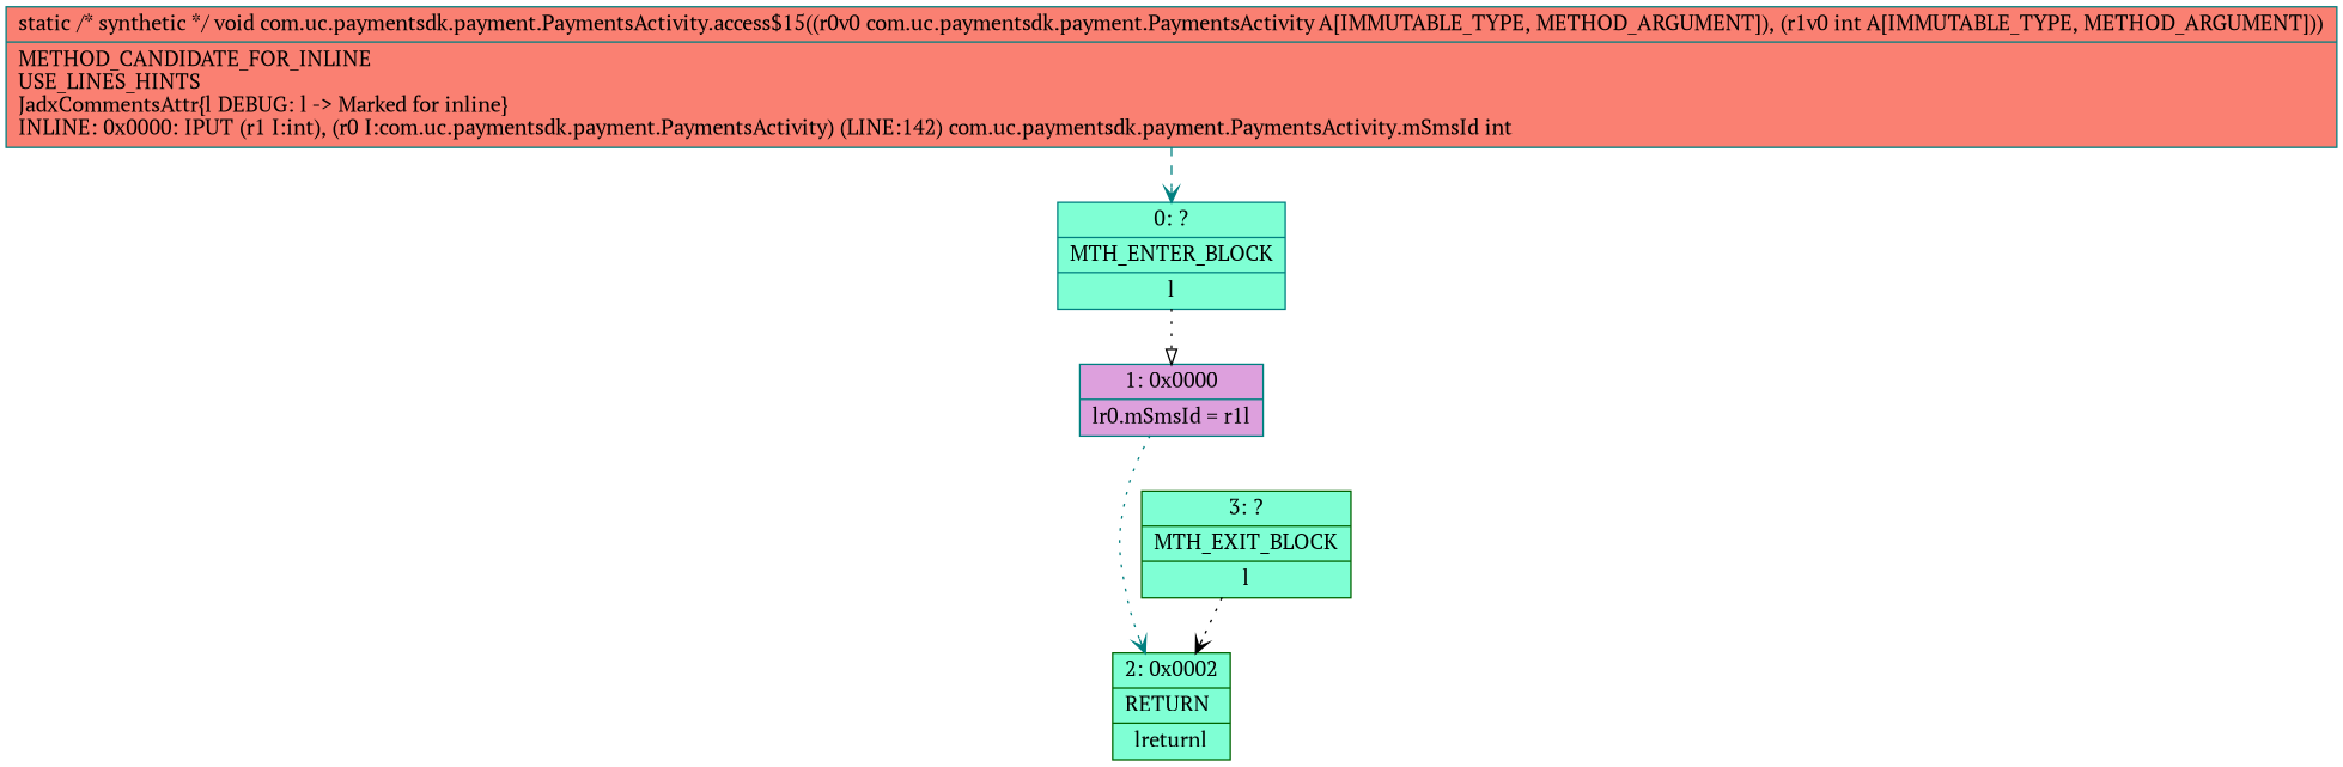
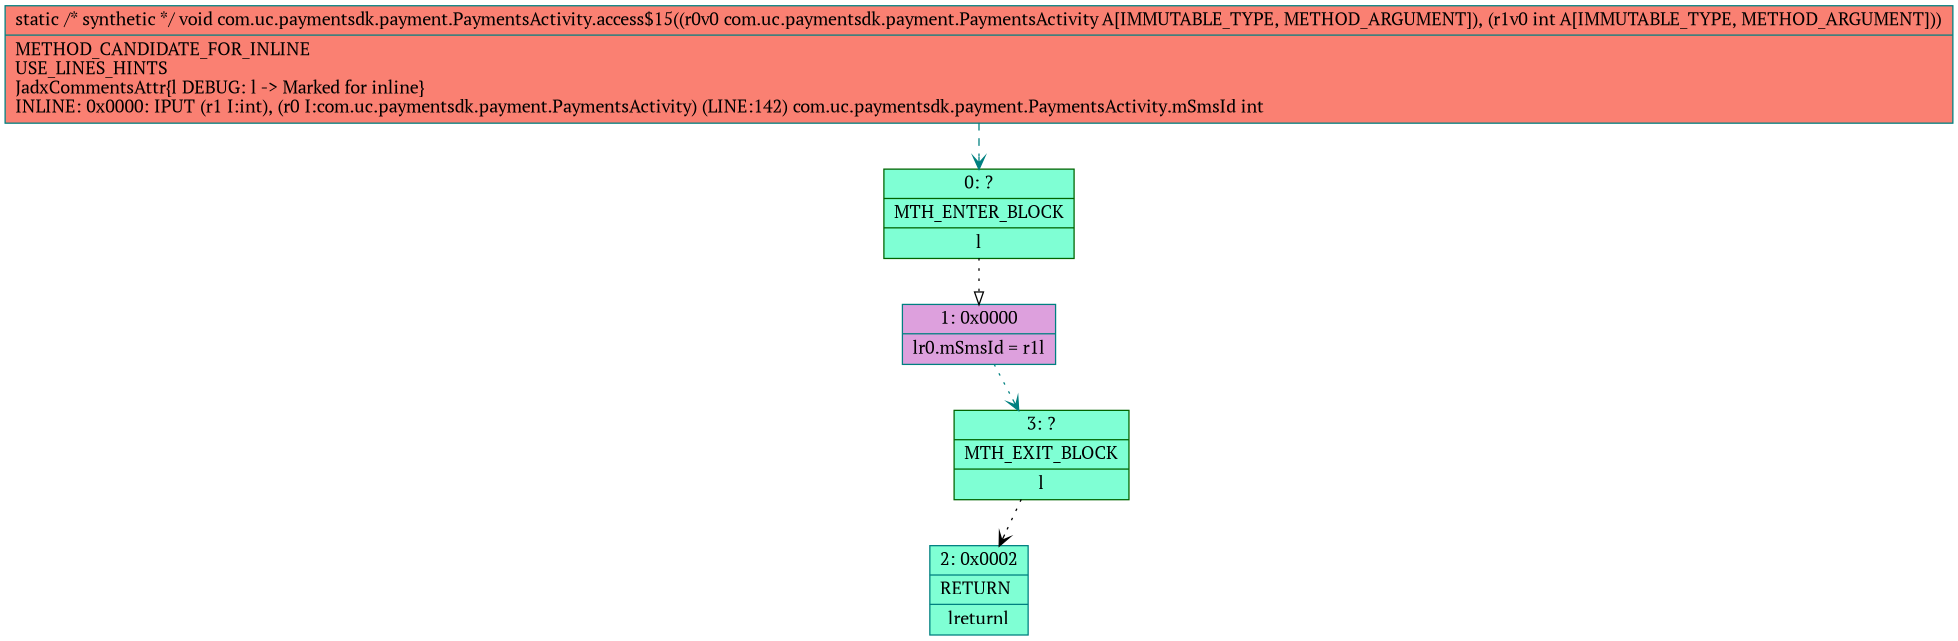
  digraph {
    fontname="PT Serif"
    node [color=darkgreen fillcolor=aquamarine fontname="PT Serif" shape=record style=filled]
    edge [arrowhead=vee color=black fontname="PT Serif" style=dotted]
-   n1 [color=teal label="{0\:\ ?|MTH_ENTER_BLOCK\l|l}"]
+   n1 [label="{0\:\ ?|MTH_ENTER_BLOCK\l|l}"]
    n2 [color=teal fillcolor=plum label="{1\:\ 0x0000|lr0.mSmsId = r1l}"]
-   n3 [label="{2\:\ 0x0002|RETURN\l|lreturnl}"]
+   n3 [color=teal label="{2\:\ 0x0002|RETURN\l|lreturnl}"]
    n4 [label="{3\:\ ?|MTH_EXIT_BLOCK\l|l}"]
    n5 [color=teal fillcolor=salmon label="{static \/* synthetic *\/ void com.uc.paymentsdk.payment.PaymentsActivity.access$15((r0v0 com.uc.paymentsdk.payment.PaymentsActivity A[IMMUTABLE_TYPE, METHOD_ARGUMENT]), (r1v0 int A[IMMUTABLE_TYPE, METHOD_ARGUMENT]))  | METHOD_CANDIDATE_FOR_INLINE\lUSE_LINES_HINTS\lJadxCommentsAttr\{l DEBUG: l \-\> Marked for inline\}\lINLINE: 0x0000: IPUT (r1 I:int), (r0 I:com.uc.paymentsdk.payment.PaymentsActivity) (LINE:142) com.uc.paymentsdk.payment.PaymentsActivity.mSmsId int\l}"]
    n1 -> n2 [arrowhead=onormal]
-   n2 -> n3 [color=teal]
+   n2 -> n4 [color=teal]
    n4 -> n3
    n5 -> n1 [color=teal style=dashed]
  }
